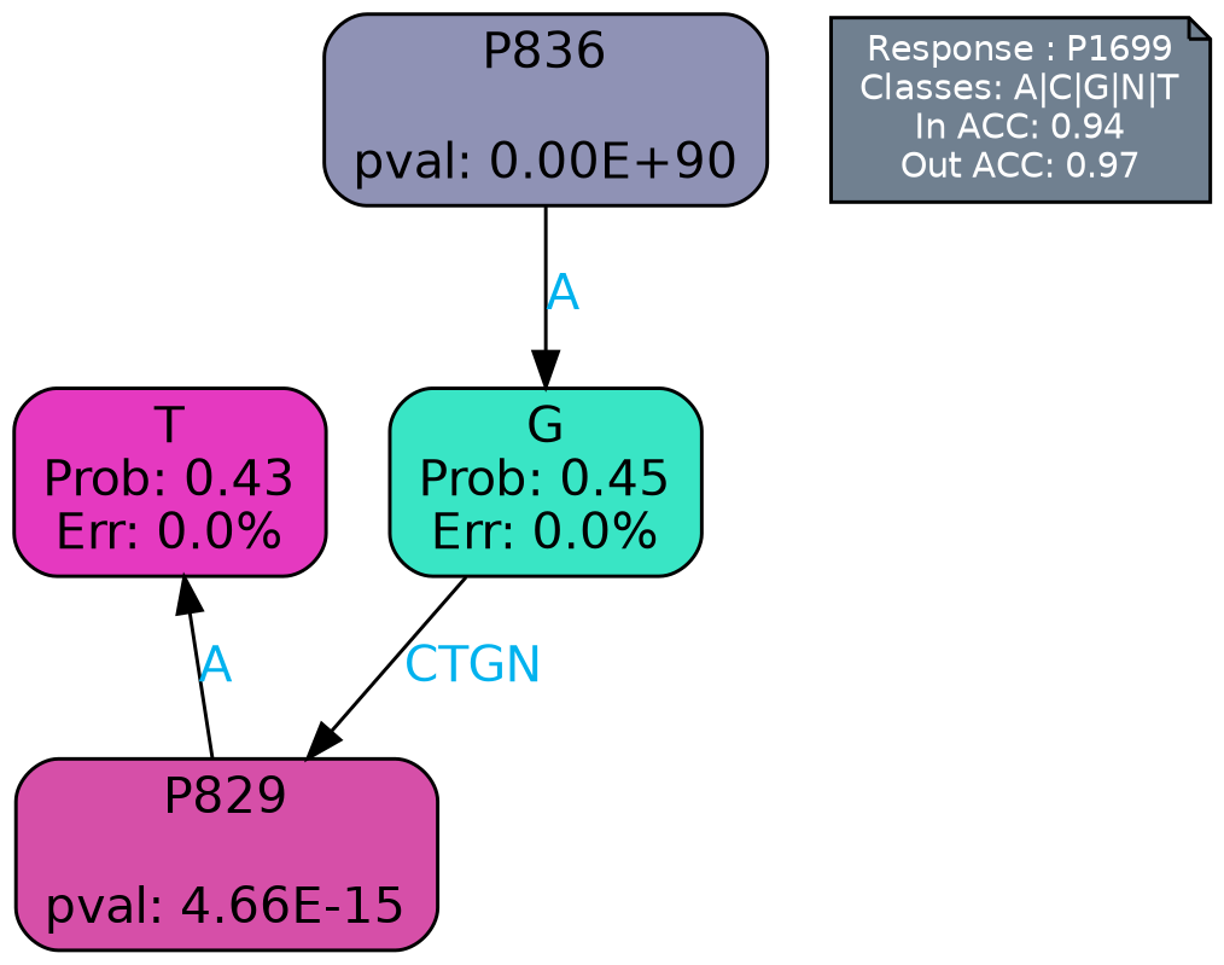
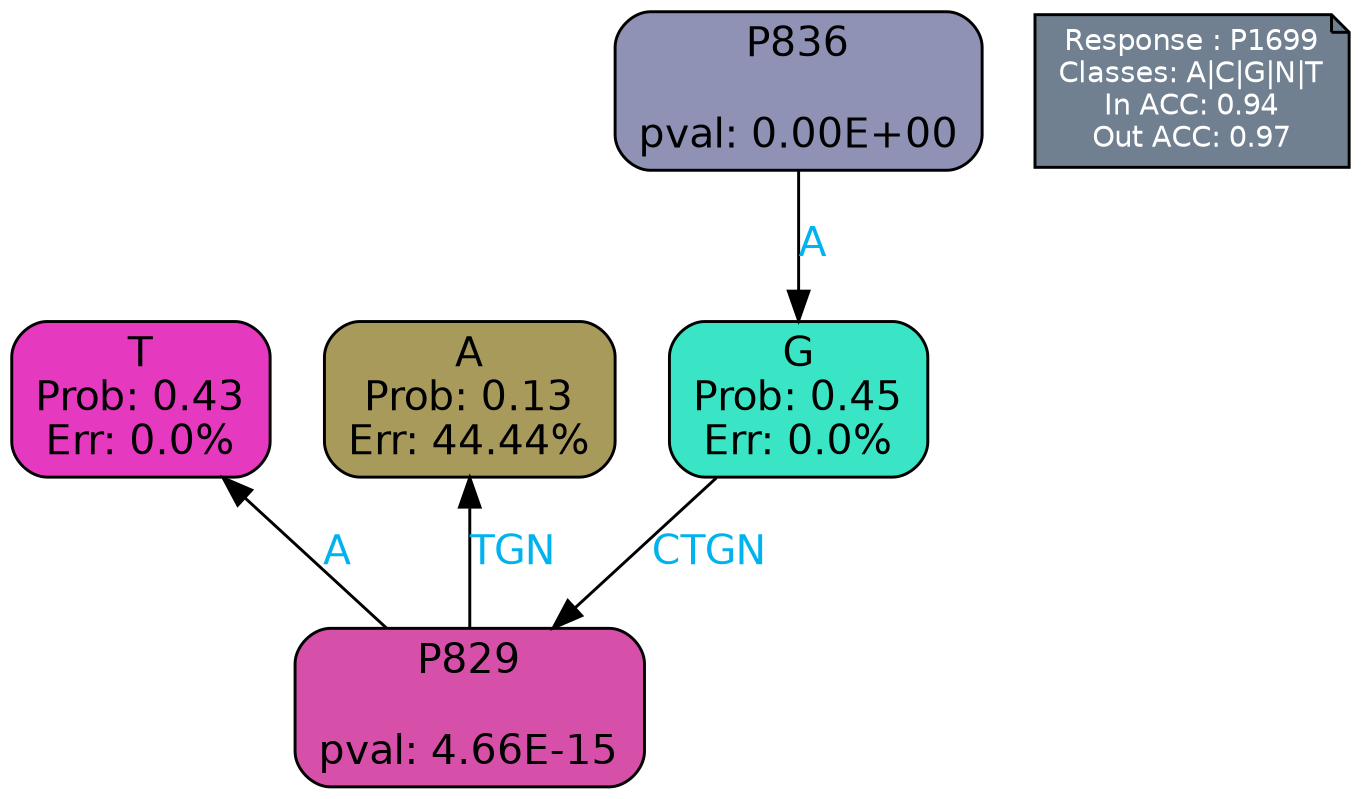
  digraph {
    ranksep=equally
    splines=polylines
    node [color=black fontname=helvetica shape=box style="filled, rounded"]
    edge [fontcolor=deepskyblue2 fontname=helvetica]
    n1 [fillcolor="#39e5c5" label="G\nProb: 0.45\nErr: 0.0%"]
    n2 [fillcolor="#e539c0" label="T\nProb: 0.43\nErr: 0.0%"]
+   n3 [fillcolor="#a79a5b" label="A\nProb: 0.13\nErr: 44.44%"]
    n4 [align=left fillcolor=slategray fontcolor=white fontsize=10 label="Response : P1699\nClasses: A|C|G|N|T\nIn ACC: 0.94\nOut ACC: 0.97\n" shape=note style=filled]
-   n5 [fillcolor="#8f92b5" label="P836\n\npval: 0.00E+90"]
+   n5 [fillcolor="#8f92b5" label="P836\n\npval: 0.00E+00"]
    n6 [fillcolor="#d64fa8" label="P829\n\npval: 4.66E-15"]
    subgraph sub_1 {
      rank=same
      n1
      n2
+     n3
    }
    subgraph sub_2 {
      rank=same
      n4
      n5
    }
    n1 -> n6 [label=CTGN]
    n5 -> n1 [label=A]
    n6 -> n2 [label=A]
+   n6 -> n3 [label=TGN]
  }
